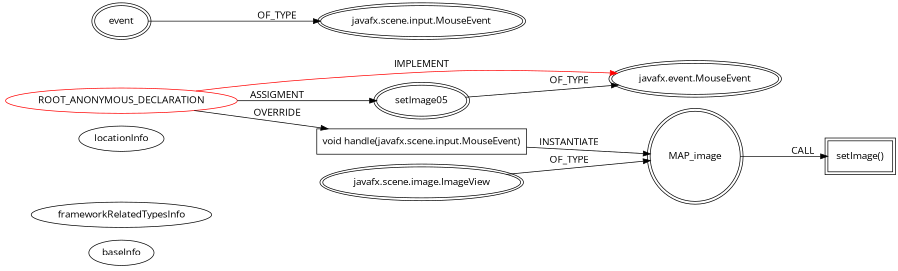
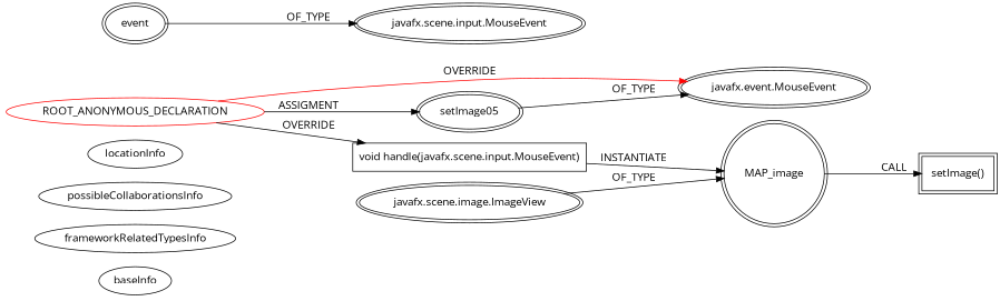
  digraph {
    fontname="Open Sans"
    rankdir=LR
    node [fontname="Open Sans" isFrameworkType=true peripheries=2]
    edge [fontname="Open Sans"]
    baseInfo [category=extension_graph graphId=3154 isAnonymous=true possibleRelation=false isFrameworkType="" peripheries=""]
    frameworkRelatedTypesInfo [0="javafx.event.EventHandler" isFrameworkType="" peripheries=""]
+   possibleCollaborationsInfo [isFrameworkType="" peripheries=""]
    locationInfo [contextSignature=CampusMapMainController filePath="/iloop-kiosk-KIOSK-Project/KIOSK-Project-master/src/oit/iloop/kiosk/kiosk_schoolmap/CampusMapMainController.java" graphId=3154 projectName="iloop-kiosk-KIOSK-Project" isFrameworkType="" peripheries=""]
    n5 [color=red isFrameworkType=false label=ROOT_ANONYMOUS_DECLARATION vertexType=ROOT_ANONYMOUS_DECLARATION peripheries=""]
    n6 [label="javafx.event.MouseEvent" vertexType=FRAMEWORK_INTERFACE_TYPE]
    n7 [label=setImage05 vertexType=OUTSIDE_VARIABLE_EXPRESION]
    n8 [isFrameworkType=false label="void handle(javafx.scene.input.MouseEvent)" shape=box vertexType=OVERRIDING_METHOD_DECLARATION peripheries=""]
    n9 [label=MAP_image shape=circle vertexType=VARIABLE_EXPRESION]
    n10 [label=event vertexType=PARAMETER_DECLARATION]
    n11 [label="javafx.scene.input.MouseEvent" vertexType=FRAMEWORK_CLASS_TYPE]
    n12 [label="setImage()" shape=box vertexType=INSIDE_CALL]
    n13 [label="javafx.scene.image.ImageView" vertexType=FRAMEWORK_CLASS_TYPE]
-   n5 -> n6 [color=red label=IMPLEMENT]
+   n5 -> n6 [color=red label=OVERRIDE]
    n5 -> n7 [label=ASSIGMENT]
    n5 -> n8 [label=OVERRIDE]
    n7 -> n6 [label=OF_TYPE]
    n8 -> n9 [label=INSTANTIATE]
    n9 -> n12 [label=CALL]
    n10 -> n11 [label=OF_TYPE]
    n13 -> n9 [label=OF_TYPE]
  }
